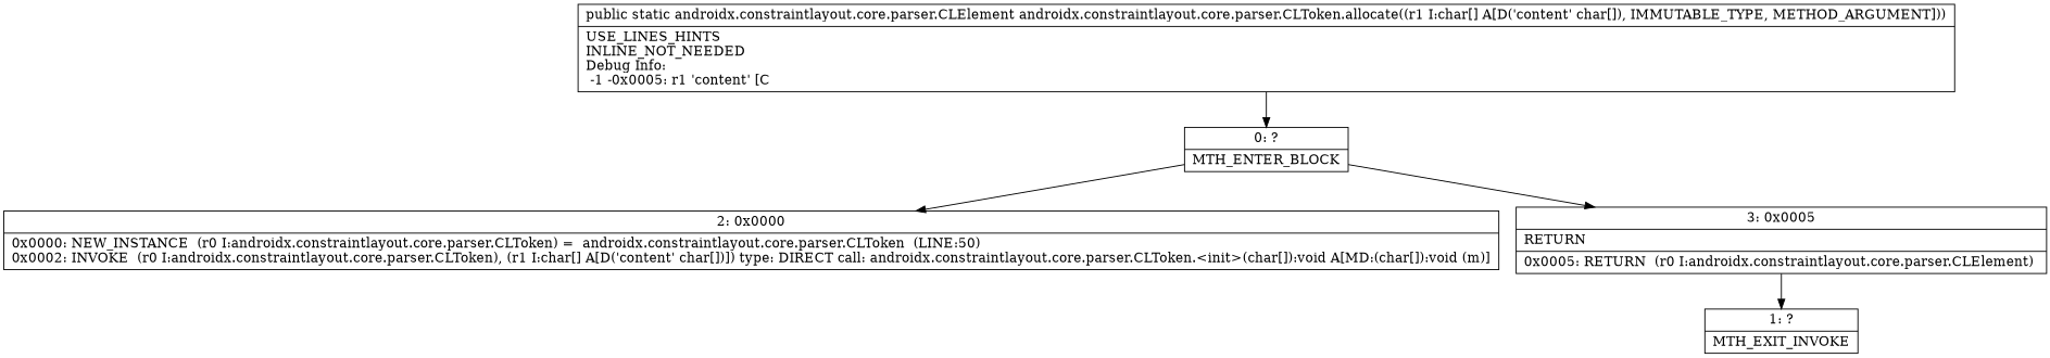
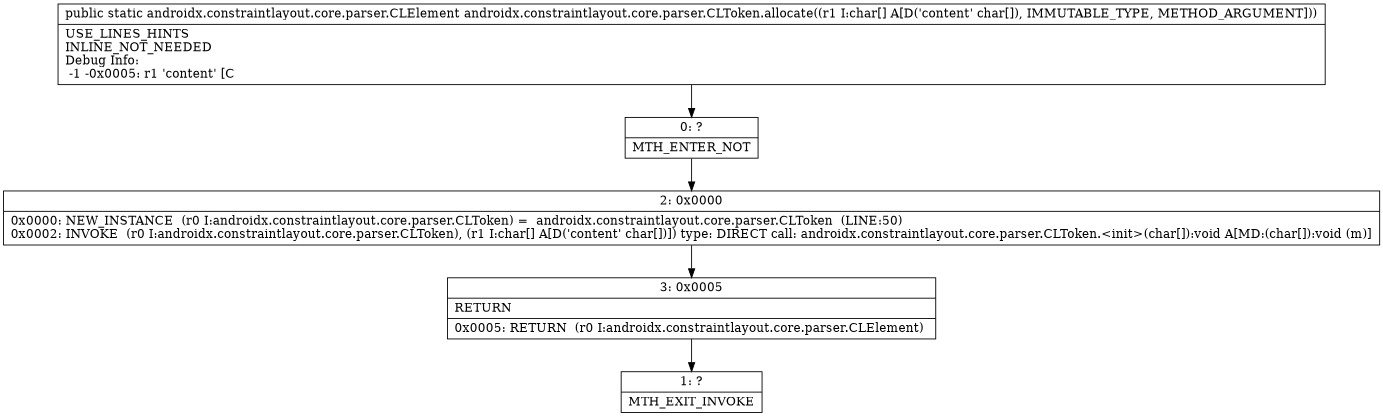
  digraph {
    node [shape=record]
-   n1 [label="{0\:\ ?|MTH_ENTER_BLOCK\l}"]
+   n1 [label="{0\:\ ?|MTH_ENTER_NOT\l}"]
    n2 [label="{2\:\ 0x0000|0x0000: NEW_INSTANCE  (r0 I:androidx.constraintlayout.core.parser.CLToken) =  androidx.constraintlayout.core.parser.CLToken  (LINE:50)\l0x0002: INVOKE  (r0 I:androidx.constraintlayout.core.parser.CLToken), (r1 I:char[] A[D('content' char[])]) type: DIRECT call: androidx.constraintlayout.core.parser.CLToken.\<init\>(char[]):void A[MD:(char[]):void (m)]\l}"]
    n3 [label="{3\:\ 0x0005|RETURN\l|0x0005: RETURN  (r0 I:androidx.constraintlayout.core.parser.CLElement) \l}"]
    n4 [label="{1\:\ ?|MTH_EXIT_INVOKE\l}"]
    n5 [label="{public static androidx.constraintlayout.core.parser.CLElement androidx.constraintlayout.core.parser.CLToken.allocate((r1 I:char[] A[D('content' char[]), IMMUTABLE_TYPE, METHOD_ARGUMENT]))  | USE_LINES_HINTS\lINLINE_NOT_NEEDED\lDebug Info:\l  \-1 \-0x0005: r1 'content' [C\l}"]
    n1 -> n2
-   n1 -> n3
+   n2 -> n3
    n3 -> n4
    n5 -> n1
  }
